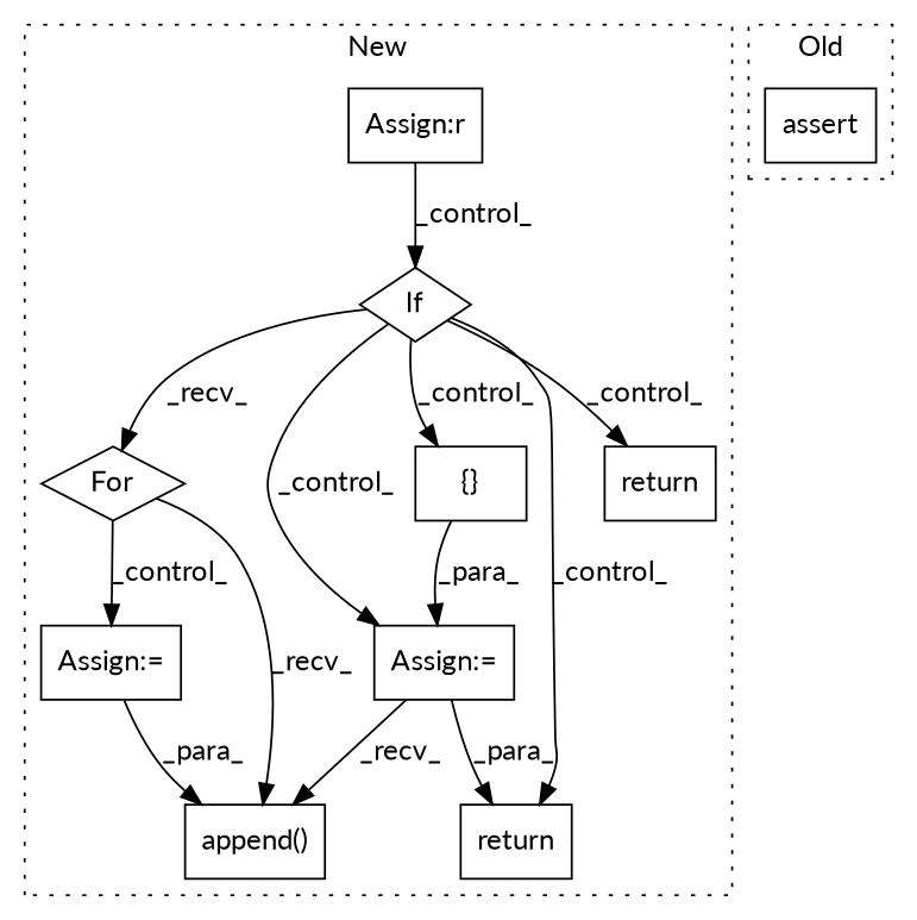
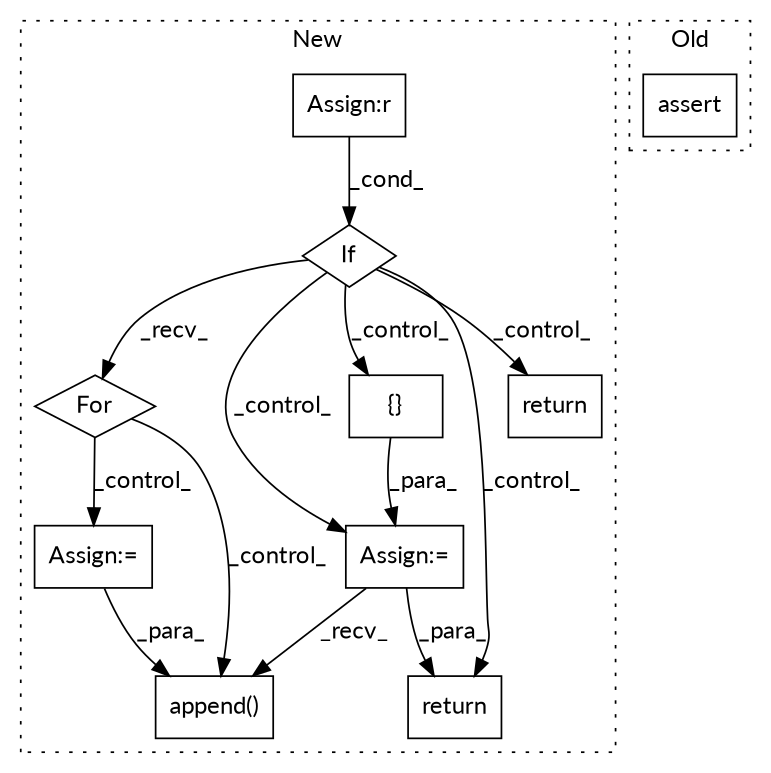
  digraph {
    fontname=Lato
    node [a=68 fontname=Lato l=3 shape=box]
    edge [fontname=Lato]
    n1 [a=75 l="14,1" label="append()" s="1988,2037"]
    n2 [a=59 l="2,1" label="{}" s="1832,1832"]
    n3 [label="Assign:=" s=1829]
    n4 [a=107 l="4,10" label=For s="1839,1870" shape=diamond]
    n5 [label="Assign:=" s=1918]
    n6 [a=93 l=7 label=return s=2043]
    n7 [a=96 label=If s=1655 shape=diamond]
    n8 [a=40 l=34 label="Assign:r" s=1658]
    n9 [a=93 l=7 label=return s=1702]
    n10 [a=65 l=7 label=assert s=605]
    subgraph cluster_1 {
      label=New
      style=dotted
      n1
      n2
      n3
      n4
      n5
      n6
      n7
      n8
      n9
    }
    subgraph cluster_2 {
      label=Old
      style=dotted
      n10
    }
    n2 -> n3 [label=_para_]
    n3 -> n1 [label=_recv_]
    n3 -> n6 [label=_para_]
-   n4 -> n1 [label=_recv_]
+   n4 -> n1 [label=_control_]
    n4 -> n5 [label=_control_]
    n5 -> n1 [label=_para_]
    n7 -> n2 [label=_control_]
    n7 -> n3 [label=_control_]
    n7 -> n4 [label=_recv_]
    n7 -> n6 [label=_control_]
    n7 -> n9 [label=_control_]
-   n8 -> n7 [label=_control_]
+   n8 -> n7 [label=_cond_]
  }
